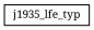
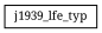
  digraph {
    rankdir=LR
    fontname="Noto Serif"
-   n1 [color=black fillcolor=white fontname="Noto Serif" fontsize=10 height=0.2 label=j1935_lfe_typ shape=record style=filled width=0.4]
+   n1 [color=black fillcolor=white fontname="Noto Serif" fontsize=10 height=0.2 label=j1939_lfe_typ shape=record style=filled width=0.4]
  }
